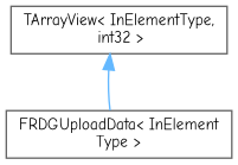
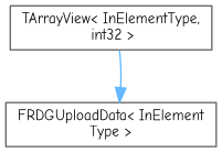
  digraph {
    rankdir=TB
    fontname="Comic Neue"
    node [color=grey40 fillcolor=white fontname="Comic Neue" fontsize=10 shape=box style=filled]
    n1 [height=0.2 label="TArrayView\< InElementType,\l int32 \>" width=0.4]
    n2 [height=0.2 label="FRDGUploadData\< InElement\lType \>" width=0.4]
-   n1 -> n2 [color=steelblue1 dir=back fontname="Comic Neue" fontsize=10 labelfontname=Helvetica labelfontsize=10 style=solid]
+   n2 -> n1 [color=steelblue1 dir=back fontname="Comic Neue" fontsize=10 labelfontname=Helvetica labelfontsize=10 style=solid]
  }
